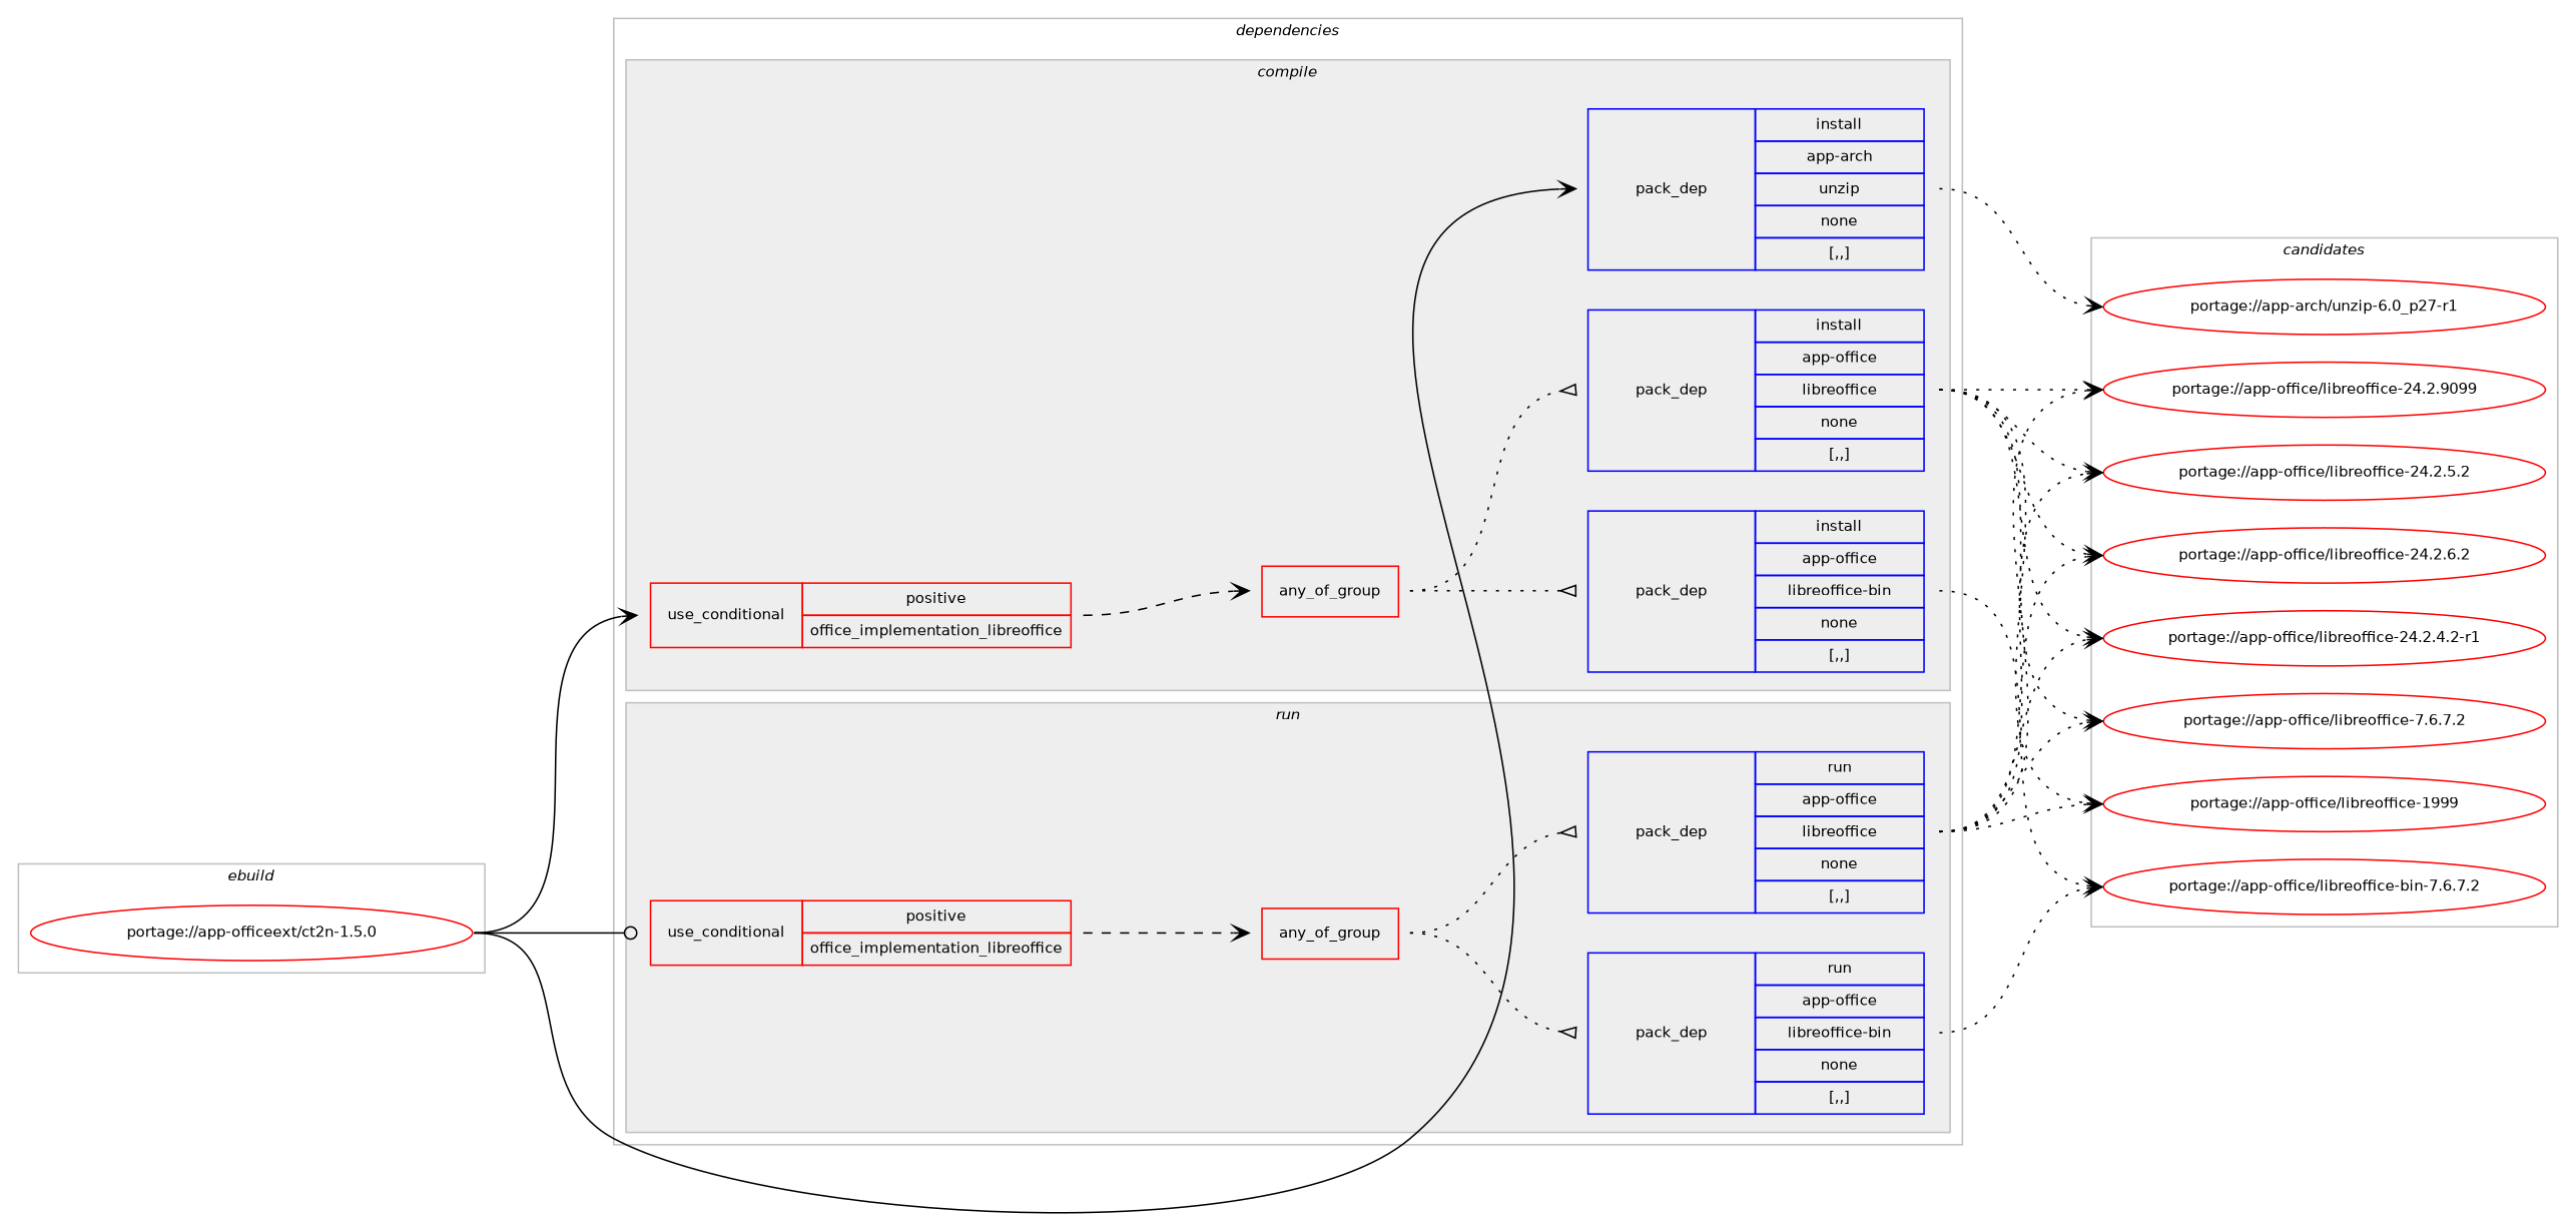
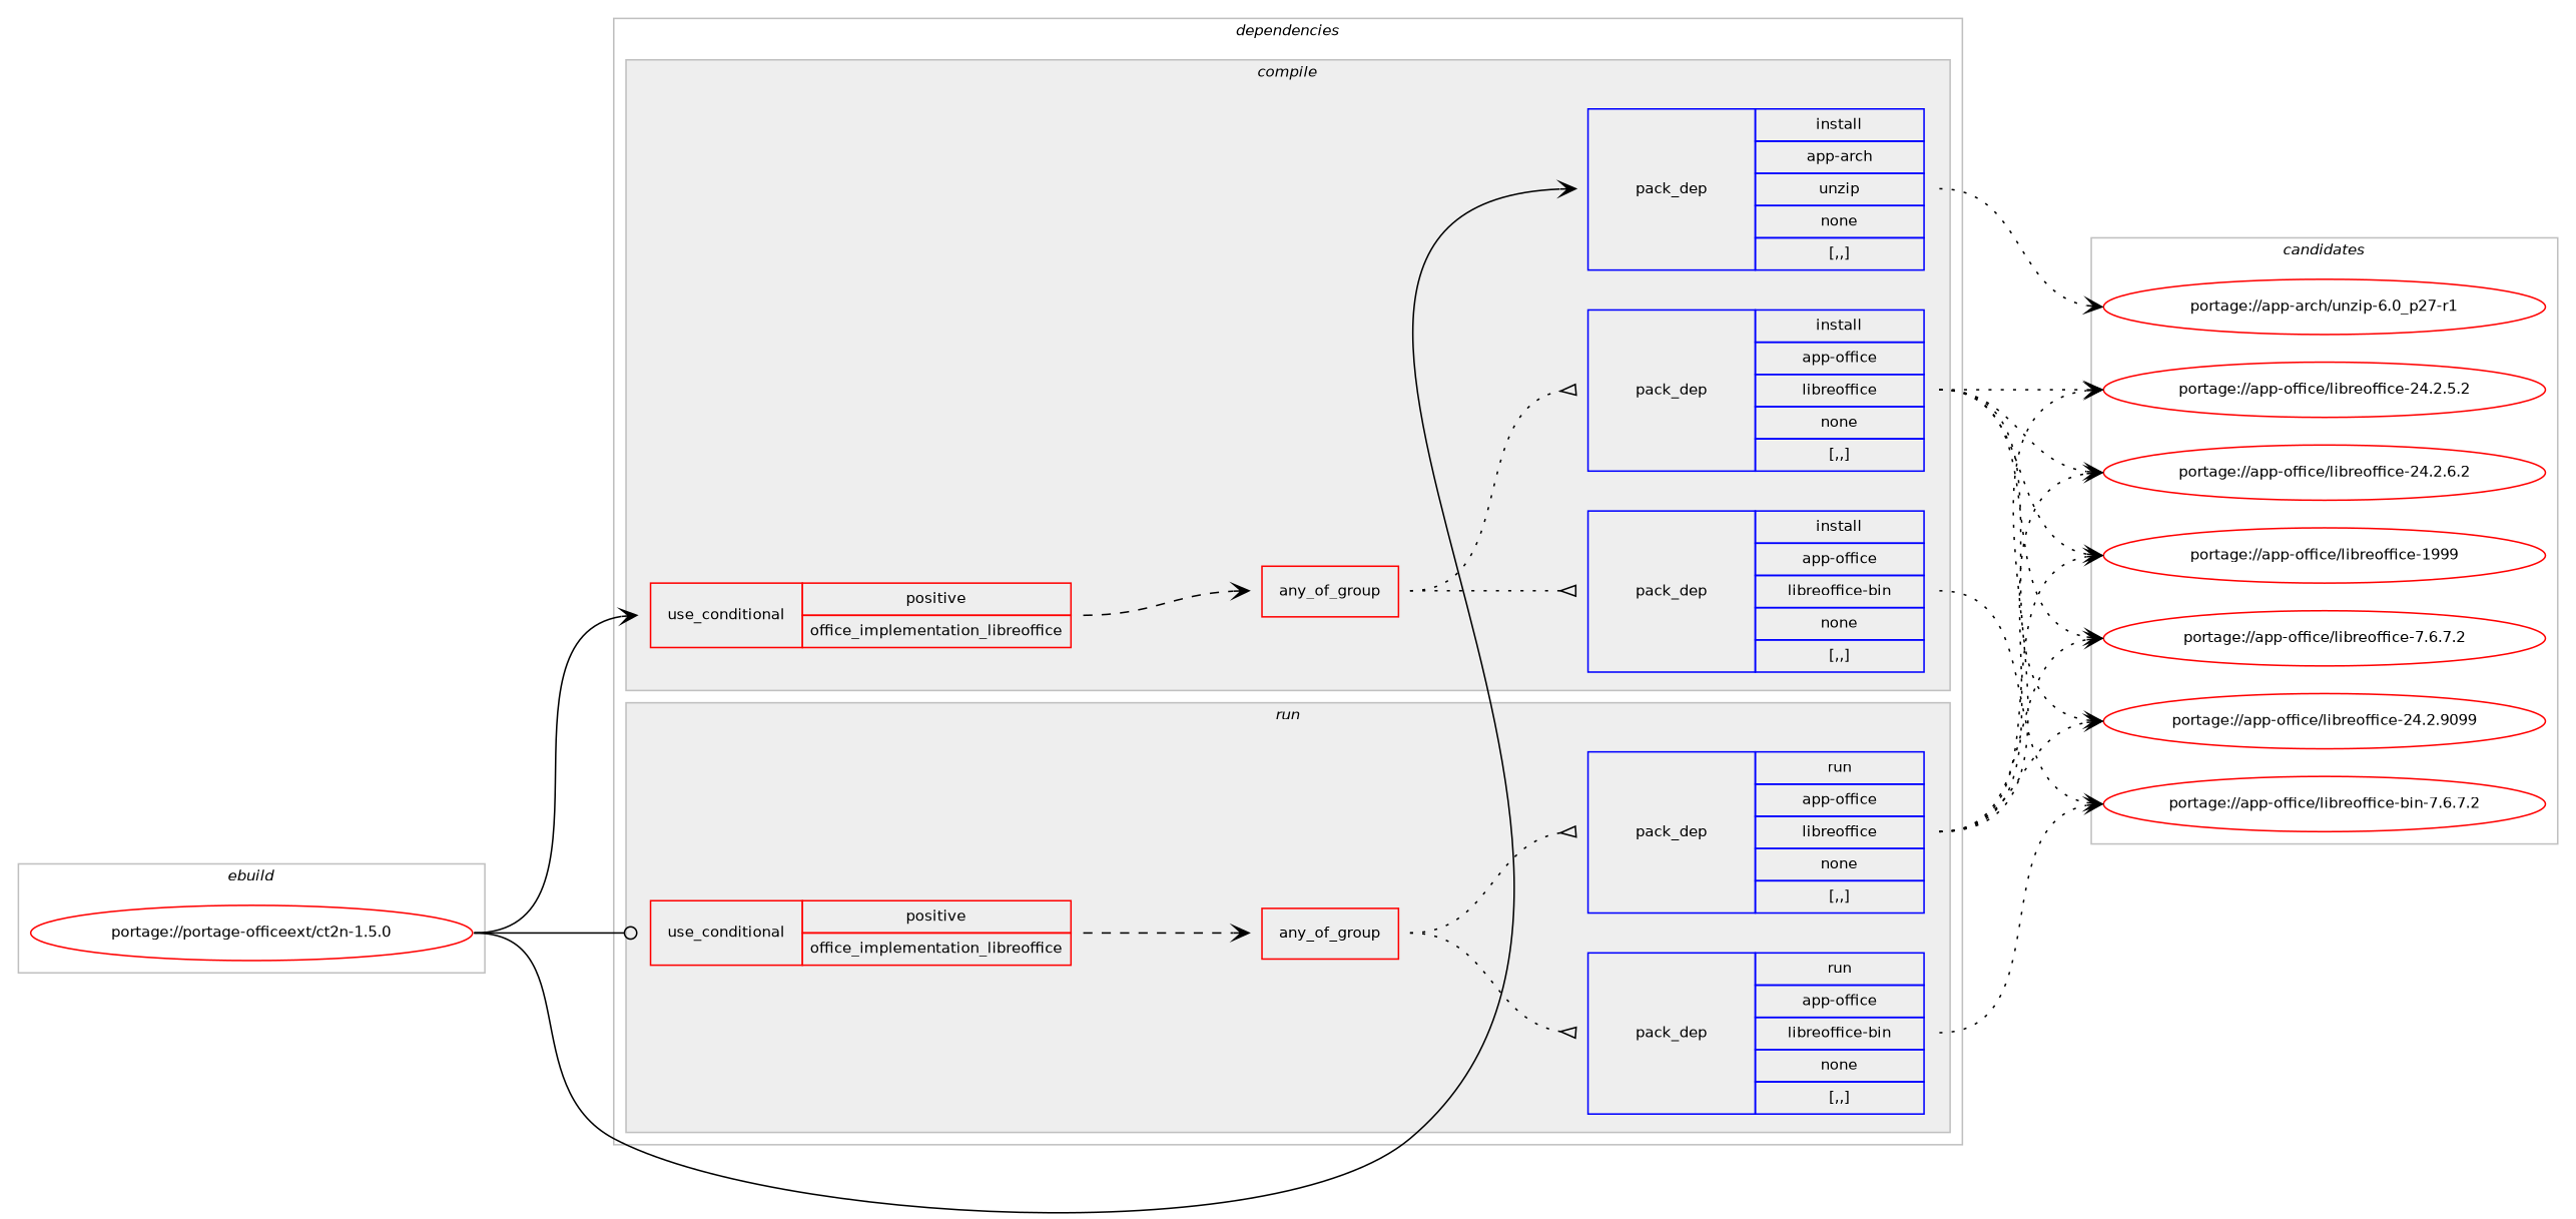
  digraph {
    compound=true
    concentrate=true
    fontname=Helvetica
    fontsize=10
    newrank=true
    rankdir=LR
    ranksep=1.5
    node [color=red fontname=Helvetica fontsize=10]
    edge [arrowhead=vee headport=w style=dotted tailport=e weight=100]
-   n1 [label="portage://app-officeext/ct2n-1.5.0" width=4]
+   n1 [label="portage://portage-officeext/ct2n-1.5.0" width=4]
    n2 [color=blue label=<<TABLE BORDER="0" CELLBORDER="1" CELLSPACING="0" CELLPADDING="4" WIDTH="220"><TR><TD ROWSPAN="6" CELLPADDING="30">pack_dep</TD></TR><TR><TD WIDTH="110">install</TD></TR><TR><TD>app-office</TD></TR><TR><TD>libreoffice</TD></TR><TR><TD>none</TD></TR><TR><TD>[,,]</TD></TR></TABLE>> shape=none]
    n3 [color=blue label=<<TABLE BORDER="0" CELLBORDER="1" CELLSPACING="0" CELLPADDING="4" WIDTH="220"><TR><TD ROWSPAN="6" CELLPADDING="30">pack_dep</TD></TR><TR><TD WIDTH="110">install</TD></TR><TR><TD>app-office</TD></TR><TR><TD>libreoffice-bin</TD></TR><TR><TD>none</TD></TR><TR><TD>[,,]</TD></TR></TABLE>> shape=none]
    n4 [label=<<TABLE BORDER="0" CELLBORDER="1" CELLSPACING="0" CELLPADDING="4"><TR><TD CELLPADDING="10">any_of_group</TD></TR></TABLE>> shape=none]
    n5 [label=<<TABLE BORDER="0" CELLBORDER="1" CELLSPACING="0" CELLPADDING="4"><TR><TD ROWSPAN="3" CELLPADDING="10">use_conditional</TD></TR><TR><TD>positive</TD></TR><TR><TD>office_implementation_libreoffice</TD></TR></TABLE>> shape=none]
    n6 [color=blue label=<<TABLE BORDER="0" CELLBORDER="1" CELLSPACING="0" CELLPADDING="4" WIDTH="220"><TR><TD ROWSPAN="6" CELLPADDING="30">pack_dep</TD></TR><TR><TD WIDTH="110">install</TD></TR><TR><TD>app-arch</TD></TR><TR><TD>unzip</TD></TR><TR><TD>none</TD></TR><TR><TD>[,,]</TD></TR></TABLE>> shape=none]
    n7 [color=blue label=<<TABLE BORDER="0" CELLBORDER="1" CELLSPACING="0" CELLPADDING="4" WIDTH="220"><TR><TD ROWSPAN="6" CELLPADDING="30">pack_dep</TD></TR><TR><TD WIDTH="110">run</TD></TR><TR><TD>app-office</TD></TR><TR><TD>libreoffice</TD></TR><TR><TD>none</TD></TR><TR><TD>[,,]</TD></TR></TABLE>> shape=none]
    n8 [color=blue label=<<TABLE BORDER="0" CELLBORDER="1" CELLSPACING="0" CELLPADDING="4" WIDTH="220"><TR><TD ROWSPAN="6" CELLPADDING="30">pack_dep</TD></TR><TR><TD WIDTH="110">run</TD></TR><TR><TD>app-office</TD></TR><TR><TD>libreoffice-bin</TD></TR><TR><TD>none</TD></TR><TR><TD>[,,]</TD></TR></TABLE>> shape=none]
    n9 [label=<<TABLE BORDER="0" CELLBORDER="1" CELLSPACING="0" CELLPADDING="4"><TR><TD CELLPADDING="10">any_of_group</TD></TR></TABLE>> shape=none]
    n10 [label=<<TABLE BORDER="0" CELLBORDER="1" CELLSPACING="0" CELLPADDING="4"><TR><TD ROWSPAN="3" CELLPADDING="10">use_conditional</TD></TR><TR><TD>positive</TD></TR><TR><TD>office_implementation_libreoffice</TD></TR></TABLE>> shape=none]
    n11 [label="portage://app-office/libreoffice-1999" width=4]
    n12 [label="portage://app-office/libreoffice-24.2.9099" width=4]
    n13 [label="portage://app-office/libreoffice-24.2.6.2" width=4]
    n14 [label="portage://app-office/libreoffice-24.2.5.2" width=4]
-   n15 [label="portage://app-office/libreoffice-24.2.4.2-r1" width=4]
    n16 [label="portage://app-office/libreoffice-7.6.7.2" width=4]
    n17 [label="portage://app-office/libreoffice-bin-7.6.7.2" width=4]
    n18 [label="portage://app-arch/unzip-6.0_p27-r1" width=4]
    subgraph cluster_1 {
      color=gray
      label=<<i>ebuild</i>>
      n1
    }
    subgraph cluster_2 {
      color=gray
      label=<<i>dependencies</i>>
      subgraph cluster_3 {
        color=gray
        fillcolor="#eeeeee"
        label=<<i>compile</i>>
        style=filled
        subgraph sub_4 {
          color=gray
          fillcolor="#eeeeee"
          label=<<i>compile</i>>
          style=filled
          n5
          subgraph sub_5 {
            color=gray
            fillcolor="#eeeeee"
            label=<<i>compile</i>>
            style=filled
            n4
            subgraph sub_6 {
              color=gray
              fillcolor="#eeeeee"
              label=<<i>compile</i>>
              style=filled
              n2
            }
            subgraph sub_7 {
              color=gray
              fillcolor="#eeeeee"
              label=<<i>compile</i>>
              style=filled
              n3
            }
          }
        }
        subgraph sub_8 {
          color=gray
          fillcolor="#eeeeee"
          label=<<i>compile</i>>
          style=filled
          n6
        }
      }
      subgraph cluster_9 {
        color=gray
        fillcolor="#eeeeee"
        label=<<i>compile and run</i>>
        style=filled
      }
      subgraph cluster_10 {
        color=gray
        fillcolor="#eeeeee"
        label=<<i>run</i>>
        style=filled
        subgraph sub_11 {
          color=gray
          fillcolor="#eeeeee"
          label=<<i>run</i>>
          style=filled
          n10
          subgraph sub_12 {
            color=gray
            fillcolor="#eeeeee"
            label=<<i>run</i>>
            style=filled
            n9
            subgraph sub_13 {
              color=gray
              fillcolor="#eeeeee"
              label=<<i>run</i>>
              style=filled
              n7
            }
            subgraph sub_14 {
              color=gray
              fillcolor="#eeeeee"
              label=<<i>run</i>>
              style=filled
              n8
            }
          }
        }
      }
    }
    subgraph cluster_15 {
      color=gray
      label=<<i>candidates</i>>
      rank=same
      subgraph sub_16 {
        color=black
        label=<<i>candidates</i>>
        nodesep=1
        rank=same
        n11
        n12
        n13
        n14
-       n15
        n16
      }
      subgraph sub_17 {
        color=black
        label=<<i>candidates</i>>
        nodesep=1
        rank=same
        n17
      }
      subgraph sub_18 {
        color=black
        label=<<i>candidates</i>>
        nodesep=1
        rank=same
        n18
      }
      subgraph sub_19 {
        color=black
        label=<<i>candidates</i>>
        nodesep=1
        rank=same
        n11
        n12
        n13
        n14
-       n15
        n16
      }
      subgraph sub_20 {
        color=black
        label=<<i>candidates</i>>
        nodesep=1
        rank=same
        n17
      }
    }
    n1 -> n5 [style=solid weight=20]
    n1 -> n6 [style=solid weight=20]
    n1 -> n10 [arrowhead=odot style=solid weight=20]
    n2 -> n11
    n2 -> n12
    n2 -> n13
    n2 -> n14
-   n2 -> n15
    n2 -> n16
    n3 -> n17
    n4 -> n2 [arrowhead=oinv weight=20]
    n4 -> n3 [arrowhead=oinv weight=20]
    n5 -> n4 [style=dashed weight=20]
    n6 -> n18
    n7 -> n11
    n7 -> n12
    n7 -> n13
    n7 -> n14
-   n7 -> n15
    n7 -> n16
    n8 -> n17
    n9 -> n7 [arrowhead=oinv weight=20]
    n9 -> n8 [arrowhead=oinv weight=20]
    n10 -> n9 [style=dashed weight=20]
  }
